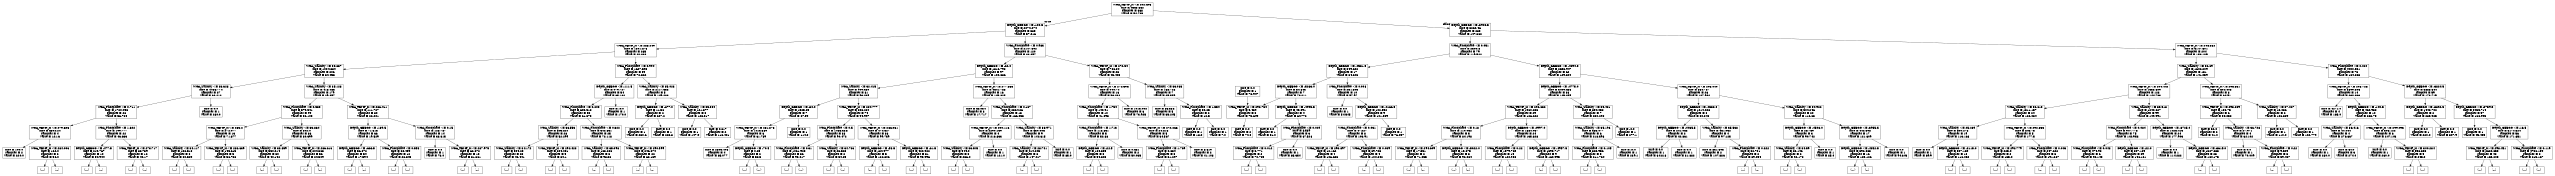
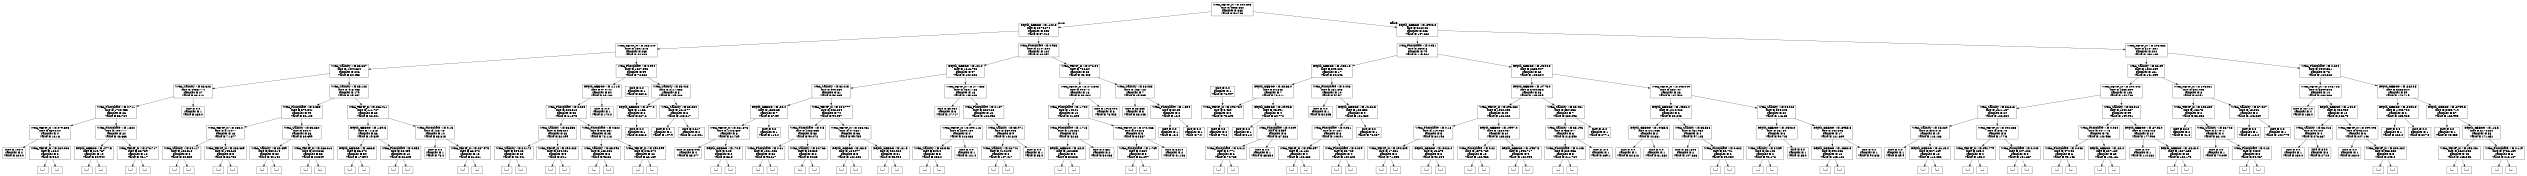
  digraph {
    node [shape=box]
    n1 [label="WOA_TEMP_K <= 292.695\nmse = 4565.662\nsamples = 668\nvalue = 94.785"]
    n2 [label="Depth_GEBCO <= -100.5\nmse = 2074.274\nsamples = 385\nvalue = 57.016"]
    n3 [label="Depth_GEBCO <= -3908.5\nmse = 3260.46\nsamples = 283\nvalue = 147.662"]
    n4 [label="WOA_TEMP_K <= 288.249\nmse = 1391.875\nsamples = 265\nvalue = 42.888"]
    n5 [label="WOA_Phosphate <= 0.983\nmse = 2147.392\nsamples = 120\nvalue = 88.897"]
    n6 [label="WOA_Phosphate <= 0.051\nmse = 2500.8\nsamples = 79\nvalue = 119.922"]
    n7 [label="WOA_TEMP_K <= 298.362\nmse = 3147.601\nsamples = 204\nvalue = 158.109"]
    n8 [label="WOA_Salinity <= 33.637\nmse = 1004.884\nsamples = 206\nvalue = 34.453"]
    n9 [label="WOA_Phosphate <= 0.994\nmse = 1627.593\nsamples = 59\nvalue = 72.322"]
    n10 [label="Depth_GEBCO <= -22.0\nmse = 1816.798\nsamples = 97\nvalue = 100.886"]
    n11 [label="WOA_TEMP_K <= 272.54\nmse = 786.84\nsamples = 23\nvalue = 43.403"]
    n12 [label="WOA_Salinity <= 33.628\nmse = 4056.774\nsamples = 27\nvalue = 68.212"]
    n13 [label="WOA_Salinity <= 35.128\nmse = 418.485\nsamples = 179\nvalue = 29.897"]
    n14 [label="Depth_GEBCO <= -111.5\nmse = 979.727\nsamples = 54\nvalue = 65.162"]
    n15 [label="WOA_Salinity <= 35.023\nmse = 2117.353\nsamples = 5\nvalue = 149.288"]
    n16 [label="WOA_Phosphate <= 0.711\nmse = 1720.453\nsamples = 26\nvalue = 56.764"]
    n17 [label="mse = 0.0\nsamples = 1\nvalue = 280.0"]
    n18 [label="WOA_Phosphate <= 0.533\nmse = 579.541\nsamples = 99\nvalue = 36.103"]
    n19 [label="WOA_TEMP_K <= 286.411\nmse = 111.727\nsamples = 80\nvalue = 22.201"]
    n20 [label="WOA_TEMP_K <= 279.606\nmse = 6592.24\nsamples = 4\nvalue = 121.6"]
    n21 [label="WOA_Phosphate <= 1.322\nmse = 199.777\nsamples = 22\nvalue = 46.633"]
    n22 [label="mse = 100.0\nsamples = 2\nvalue = 220.0"]
    n23 [label="WOA_TEMP_K <= 284.006\nmse = 162.0\nsamples = 2\nvalue = 56.0"]
    n24 [label="Depth_GEBCO <= -477.5\nmse = 219.767\nsamples = 10\nvalue = 54.944"]
    n25 [label="WOA_TEMP_K <= 273.717\nmse = 88.739\nsamples = 12\nvalue = 40.17"]
    n26 [label="(...)"]
    n27 [label="(...)"]
    n28 [label="(...)"]
    n29 [label="(...)"]
    n30 [label="(...)"]
    n31 [label="(...)"]
    n32 [label="WOA_TEMP_K <= 283.2\nmse = 272.077\nsamples = 13\nvalue = 71.877"]
    n33 [label="WOA_Salinity <= 33.864\nmse = 392.0\nsamples = 86\nvalue = 30.399"]
    n34 [label="Depth_GEBCO <= -139.5\nmse = 71.515\nsamples = 66\nvalue = 19.529"]
    n35 [label="WOA_Phosphate <= 0.15\nmse = 125.787\nsamples = 14\nvalue = 33.315"]
    n36 [label="WOA_Salinity <= 34.117\nmse = 138.518\nsamples = 8\nvalue = 80.529"]
    n37 [label="WOA_TEMP_K <= 286.639\nmse = 145.615\nsamples = 5\nvalue = 56.738"]
    n38 [label="WOA_Salinity <= 33.859\nmse = 550.014\nsamples = 30\nvalue = 40.142"]
    n39 [label="WOA_TEMP_K <= 286.616\nmse = 204.363\nsamples = 56\nvalue = 24.509"]
    n40 [label="(...)"]
    n41 [label="(...)"]
    n42 [label="(...)"]
    n43 [label="(...)"]
    n44 [label="(...)"]
    n45 [label="(...)"]
    n46 [label="(...)"]
    n47 [label="(...)"]
    n48 [label="Depth_GEBCO <= -666.5\nmse = 56.872\nsamples = 54\nvalue = 17.594"]
    n49 [label="WOA_Phosphate <= 0.558\nmse = 63.459\nsamples = 12\nvalue = 26.343"]
    n50 [label="mse = 0.0\nsamples = 1\nvalue = 73.0"]
    n51 [label="WOA_TEMP_K <= 287.975\nmse = 62.672\nsamples = 13\nvalue = 31.661"]
    n52 [label="(...)"]
    n53 [label="(...)"]
    n54 [label="(...)"]
    n55 [label="(...)"]
    n56 [label="(...)"]
    n57 [label="(...)"]
    n58 [label="WOA_Phosphate <= 0.203\nmse = 603.518\nsamples = 53\nvalue = 61.373"]
    n59 [label="mse = -0.0\nsamples = 1\nvalue = 170.0"]
    n60 [label="Depth_GEBCO <= -877.0\nmse = 11.56\nsamples = 2\nvalue = 227.2"]
    n61 [label="WOA_Salinity <= 35.334\nmse = 121.377\nsamples = 3\nvalue = 123.317"]
    n62 [label="WOA_Salinity <= 36.553\nmse = 643.824\nsamples = 28\nvalue = 52.299"]
    n63 [label="WOA_Phosphate <= 0.322\nmse = 342.831\nsamples = 25\nvalue = 72.118"]
    n64 [label="WOA_Salinity <= 34.172\nmse = 504.23\nsamples = 23\nvalue = 46.441"]
    n65 [label="WOA_TEMP_K <= 292.423\nmse = 204.051\nsamples = 5\nvalue = 84.1"]
    n66 [label="WOA_Salinity <= 35.098\nmse = 183.286\nsamples = 3\nvalue = 98.38"]
    n67 [label="WOA_TEMP_K <= 290.599\nmse = 246.674\nsamples = 22\nvalue = 68.139"]
    n68 [label="(...)"]
    n69 [label="(...)"]
    n70 [label="(...)"]
    n71 [label="(...)"]
    n72 [label="(...)"]
    n73 [label="(...)"]
    n74 [label="(...)"]
    n75 [label="(...)"]
    n76 [label="mse = 0.0\nsamples = 1\nvalue = 230.6"]
    n77 [label="mse = 0.0\nsamples = 1\nvalue = 223.8"]
    n78 [label="mse = 0.0\nsamples = 1\nvalue = 147.9"]
    n79 [label="mse = 0.617\nsamples = 2\nvalue = 118.401"]
    n80 [label="WOA_Salinity <= 32.415\nmse = 909.359\nsamples = 81\nvalue = 93.039"]
    n81 [label="WOA_TEMP_K <= 277.555\nmse = 4641.788\nsamples = 16\nvalue = 145.825"]
    n82 [label="WOA_TEMP_K <= 272.395\nmse = 990.74\nsamples = 16\nvalue = 53.034"]
    n83 [label="WOA_Salinity <= 33.083\nmse = 168.728\nsamples = 7\nvalue = 29.559"]
    n84 [label="Depth_GEBCO <= -30.0\nmse = 1525.85\nsamples = 7\nvalue = 67.59"]
    n85 [label="WOA_TEMP_K <= 284.777\nmse = 808.284\nsamples = 74\nvalue = 94.997"]
    n86 [label="mse = 63.054\nsamples = 3\nvalue = 17.717"]
    n87 [label="WOA_Phosphate <= 0.187\nmse = 2364.26\nsamples = 13\nvalue = 166.053"]
    n88 [label="WOA_TEMP_K <= 281.875\nmse = 1413.689\nsamples = 6\nvalue = 61.789"]
    n89 [label="mse = 0.0\nsamples = 1\nvalue = 114.0"]
    n90 [label="WOA_Phosphate <= 0.5\nmse = 1083.336\nsamples = 38\nvalue = 90.472"]
    n91 [label="WOA_TEMP_K <= 286.061\nmse = 474.527\nsamples = 36\nvalue = 99.759"]
    n92 [label="mse = 2805.498\nsamples = 4\nvalue = 65.077"]
    n93 [label="Depth_GEBCO <= -70.5\nmse = 0.25\nsamples = 2\nvalue = 58.5"]
    n94 [label="(...)"]
    n95 [label="(...)"]
    n96 [label="WOA_Phosphate <= 0.31\nmse = 1061.923\nsamples = 36\nvalue = 93.017"]
    n97 [label="WOA_Salinity <= 34.766\nmse = 23.523\nsamples = 2\nvalue = 54.85"]
    n98 [label="Depth_GEBCO <= -58.5\nmse = 184.977\nsamples = 5\nvalue = 122.806"]
    n99 [label="Depth_GEBCO <= -61.5\nmse = 420.922\nsamples = 31\nvalue = 95.996"]
    n100 [label="(...)"]
    n101 [label="(...)"]
    n102 [label="(...)"]
    n103 [label="(...)"]
    n104 [label="(...)"]
    n105 [label="(...)"]
    n106 [label="(...)"]
    n107 [label="(...)"]
    n108 [label="WOA_TEMP_K <= 290.116\nmse = 2290.139\nsamples = 4\nvalue = 216.833"]
    n109 [label="WOA_Salinity <= 33.971\nmse = 659.006\nsamples = 9\nvalue = 142.615"]
    n110 [label="WOA_Salinity <= 33.543\nmse = 544.0\nsamples = 3\nvalue = 236.0"]
    n111 [label="mse = 0.0\nsamples = 1\nvalue = 121.0"]
    n112 [label="WOA_Salinity <= 28.741\nmse = 414.243\nsamples = 8\nvalue = 147.417"]
    n113 [label="mse = 0.0\nsamples = 1\nvalue = 85.0"]
    n114 [label="(...)"]
    n115 [label="(...)"]
    n116 [label="(...)"]
    n117 [label="(...)"]
    n118 [label="WOA_Phosphate <= 1.754\nmse = 140.91\nsamples = 10\nvalue = 41.893"]
    n119 [label="mse = 1915.002\nsamples = 6\nvalue = 73.925"]
    n120 [label="mse = 85.553\nsamples = 5\nvalue = 35.245"]
    n121 [label="WOA_Phosphate <= 1.554\nmse = 30.25\nsamples = 2\nvalue = 12.5"]
    n122 [label="WOA_Phosphate <= 1.713\nmse = 113.831\nsamples = 5\nvalue = 52.88"]
    n123 [label="WOA_TEMP_K <= 272.266\nmse = 24.816\nsamples = 5\nvalue = 34.567"]
    n124 [label="Depth_GEBCO <= -22.5\nmse = 164.335\nsamples = 3\nvalue = 54.303"]
    n125 [label="mse = 0.681\nsamples = 2\nvalue = 50.035"]
    n126 [label="WOA_Phosphate <= 1.769\nmse = 0.834\nsamples = 3\nvalue = 31.297"]
    n127 [label="mse = 8.619\nsamples = 2\nvalue = 41.108"]
    n128 [label="(...)"]
    n129 [label="(...)"]
    n130 [label="(...)"]
    n131 [label="(...)"]
    n132 [label="mse = 0.0\nsamples = 1\nvalue = 18.0"]
    n133 [label="mse = 0.0\nsamples = 1\nvalue = 7.0"]
    n134 [label="Depth_GEBCO <= -4531.5\nmse = 349.602\nsamples = 17\nvalue = 84.646"]
    n135 [label="Depth_GEBCO <= -4694.5\nmse = 2653.947\nsamples = 62\nvalue = 129.304"]
    n136 [label="WOA_Salinity <= 36.69\nmse = 1602.209\nsamples = 131\nvalue = 141.059"]
    n137 [label="WOA_Phosphate <= 0.024\nmse = 4400.531\nsamples = 73\nvalue = 184.863"]
    n138 [label="Depth_GEBCO <= -5263.0\nmse = 54.843\nsamples = 7\nvalue = 70.211"]
    n139 [label="WOA_Phosphate <= 0.008\nmse = 251.805\nsamples = 10\nvalue = 97.97"]
    n140 [label="Depth_GEBCO <= -4775.0\nmse = 3409.656\nsamples = 36\nvalue = 145.859"]
    n141 [label="WOA_TEMP_K <= 295.049\nmse = 864.737\nsamples = 26\nvalue = 107.902"]
    n142 [label="WOA_TEMP_K <= 298.734\nmse = 5.439\nsamples = 3\nvalue = 75.649"]
    n143 [label="Depth_GEBCO <= -4995.5\nmse = 45.091\nsamples = 4\nvalue = 64.772"]
    n144 [label="mse = 0.0\nsamples = 1\nvalue = 54.545"]
    n145 [label="Depth_GEBCO <= -4166.5\nmse = 102.552\nsamples = 9\nvalue = 101.589"]
    n146 [label="mse = 0.0\nsamples = 2\nvalue = 74.0"]
    n147 [label="mse = 0.0\nsamples = 1\nvalue = 51.0"]
    n148 [label="WOA_Phosphate <= 0.029\nmse = 8.589\nsamples = 3\nvalue = 67.526"]
    n149 [label="mse = 0.0\nsamples = 1\nvalue = 78.947"]
    n150 [label="WOA_Phosphate <= 0.012\nmse = 3.771\nsamples = 2\nvalue = 70.785"]
    n151 [label="mse = 0.0\nsamples = 1\nvalue = 65.354"]
    n152 [label="(...)"]
    n153 [label="(...)"]
    n154 [label="WOA_Phosphate <= 0.031\nmse = 47.227\nsamples = 8\nvalue = 103.91"]
    n155 [label="mse = 0.0\nsamples = 1\nvalue = 76.057"]
    n156 [label="WOA_TEMP_K <= 293.897\nmse = 12.162\nsamples = 4\nvalue = 106.633"]
    n157 [label="WOA_Phosphate <= 0.039\nmse = 69.723\nsamples = 4\nvalue = 100.642"]
    n158 [label="(...)"]
    n159 [label="(...)"]
    n160 [label="(...)"]
    n161 [label="(...)"]
    n162 [label="WOA_TEMP_K <= 296.632\nmse = 1960.233\nsamples = 29\nvalue = 126.222"]
    n163 [label="WOA_Salinity <= 35.481\nmse = 854.058\nsamples = 7\nvalue = 230.298"]
    n164 [label="Depth_GEBCO <= -4338.0\nmse = 1014.028\nsamples = 6\nvalue = 80.846"]
    n165 [label="WOA_Salinity <= 34.922\nmse = 504.246\nsamples = 20\nvalue = 116.63"]
    n166 [label="WOA_Phosphate <= 0.18\nmse = 119.952\nsamples = 5\nvalue = 84.198"]
    n167 [label="Depth_GEBCO <= -4997.0\nmse = 1884.937\nsamples = 24\nvalue = 135.828"]
    n168 [label="WOA_Salinity <= 35.196\nmse = 383.077\nsamples = 6\nvalue = 218.598"]
    n169 [label="mse = -0.0\nsamples = 1\nvalue = 277.1"]
    n170 [label="WOA_TEMP_K <= 294.609\nmse = 17.351\nsamples = 2\nvalue = 71.055"]
    n171 [label="Depth_GEBCO <= -5022.0\nmse = 15.675\nsamples = 3\nvalue = 92.084"]
    n172 [label="WOA_Phosphate <= 0.22\nmse = 1579.769\nsamples = 15\nvalue = 120.956"]
    n173 [label="Depth_GEBCO <= -4957.5\nmse = 1393.717\nsamples = 9\nvalue = 160.995"]
    n174 [label="(...)"]
    n175 [label="(...)"]
    n176 [label="(...)"]
    n177 [label="(...)"]
    n178 [label="(...)"]
    n179 [label="(...)"]
    n180 [label="(...)"]
    n181 [label="(...)"]
    n182 [label="WOA_Phosphate <= 0.105\nmse = 323.956\nsamples = 5\nvalue = 211.764"]
    n183 [label="mse = -0.0\nsamples = 1\nvalue = 239.1"]
    n184 [label="(...)"]
    n185 [label="(...)"]
    n186 [label="Depth_GEBCO <= -4465.5\nmse = 241.063\nsamples = 2\nvalue = 42.861"]
    n187 [label="WOA_Salinity <= 35.538\nmse = 461.932\nsamples = 4\nvalue = 97.125"]
    n188 [label="Depth_GEBCO <= -4508.0\nmse = 26.759\nsamples = 3\nvalue = 90.742"]
    n189 [label="Depth_GEBCO <= -3955.5\nmse = 442.398\nsamples = 17\nvalue = 121.609"]
    n190 [label="mse = 0.0\nsamples = 1\nvalue = 64.818"]
    n191 [label="mse = 0.0\nsamples = 1\nvalue = 31.882"]
    n192 [label="mse = 831.595\nsamples = 2\nvalue = 107.886"]
    n193 [label="WOA_Phosphate <= 0.322\nmse = 32.701\nsamples = 2\nvalue = 89.054"]
    n194 [label="(...)"]
    n195 [label="(...)"]
    n196 [label="WOA_Salinity <= 34.59\nmse = 23.146\nsamples = 2\nvalue = 92.178"]
    n197 [label="mse = 0.0\nsamples = 1\nvalue = 85.0"]
    n198 [label="Depth_GEBCO <= -4352.5\nmse = 392.883\nsamples = 16\nvalue = 125.126"]
    n199 [label="mse = 0.0\nsamples = 1\nvalue = 94.643"]
    n200 [label="(...)"]
    n201 [label="(...)"]
    n202 [label="(...)"]
    n203 [label="(...)"]
    n204 [label="WOA_TEMP_K <= 294.442\nmse = 1353.609\nsamples = 123\nvalue = 144.783"]
    n205 [label="WOA_TEMP_K <= 296.531\nmse = 602.405\nsamples = 8\nvalue = 64.91"]
    n206 [label="WOA_TEMP_K <= 298.726\nmse = 3899.306\nsamples = 14\nvalue = 230.833"]
    n207 [label="Depth_GEBCO <= -3824.5\nmse = 3885.544\nsamples = 59\nvalue = 173.719"]
    n208 [label="WOA_Salinity <= 36.613\nmse = 1311.157\nsamples = 24\nvalue = 126.034"]
    n209 [label="WOA_Salinity <= 35.518\nmse = 1240.627\nsamples = 99\nvalue = 149.991"]
    n210 [label="WOA_TEMP_K <= 293.889\nmse = 138.75\nsamples = 6\nvalue = 53.058"]
    n211 [label="WOA_Salinity <= 37.027\nmse = 13.036\nsamples = 2\nvalue = 106.389"]
    n212 [label="WOA_Salinity <= 25.289\nmse = 600.276\nsamples = 19\nvalue = 113.168"]
    n213 [label="WOA_TEMP_K <= 292.853\nmse = 843.75\nsamples = 5\nvalue = 177.5"]
    n214 [label="WOA_Phosphate <= 0.084\nmse = 947.776\nsamples = 75\nvalue = 142.953"]
    n215 [label="Depth_GEBCO <= -3725.0\nmse = 1426.413\nsamples = 24\nvalue = 177.903"]
    n216 [label="mse = 0.0\nsamples = 1\nvalue = 69.9"]
    n217 [label="Depth_GEBCO <= -3115.0\nmse = 507.169\nsamples = 18\nvalue = 116.052"]
    n218 [label="WOA_TEMP_K <= 292.779\nmse = 225.0\nsamples = 2\nvalue = 135.0"]
    n219 [label="WOA_Phosphate <= 0.043\nmse = 247.222\nsamples = 3\nvalue = 191.667"]
    n220 [label="(...)"]
    n221 [label="(...)"]
    n222 [label="(...)"]
    n223 [label="(...)"]
    n224 [label="(...)"]
    n225 [label="(...)"]
    n226 [label="WOA_Phosphate <= 0.048\nmse = 474.98\nsamples = 6\nvalue = 93.143"]
    n227 [label="Depth_GEBCO <= -22.0\nmse = 807.189\nsamples = 69\nvalue = 146.181"]
    n228 [label="mse = 0.0\nsamples = 1\nvalue = 114.282"]
    n229 [label="Depth_GEBCO <= -3615.0\nmse = 1327.633\nsamples = 23\nvalue = 180.175"]
    n230 [label="(...)"]
    n231 [label="(...)"]
    n232 [label="(...)"]
    n233 [label="(...)"]
    n234 [label="(...)"]
    n235 [label="(...)"]
    n236 [label="mse = 32.0\nsamples = 2\nvalue = 41.0"]
    n237 [label="WOA_Salinity <= 36.728\nmse = 27.971\nsamples = 4\nvalue = 62.102"]
    n238 [label="mse = 0.0\nsamples = 1\nvalue = 110.0"]
    n239 [label="mse = 0.0\nsamples = 1\nvalue = 102.779"]
    n240 [label="mse = 0.0\nsamples = 1\nvalue = 70.009"]
    n241 [label="WOA_Phosphate <= 0.22\nmse = 9.509\nsamples = 3\nvalue = 59.467"]
    n242 [label="(...)"]
    n243 [label="(...)"]
    n244 [label="mse = 4271.0\nsamples = 4\nvalue = 165.0"]
    n245 [label="Depth_GEBCO <= -140.5\nmse = 460.938\nsamples = 10\nvalue = 263.75"]
    n246 [label="Depth_GEBCO <= -3892.5\nmse = 1448.702\nsamples = 2\nvalue = 285.925"]
    n247 [label="Depth_GEBCO <= -3759.5\nmse = 3435.714\nsamples = 57\nvalue = 168.995"]
    n248 [label="WOA_Salinity <= 36.416\nmse = 44.444\nsamples = 4\nvalue = 276.667"]
    n249 [label="WOA_TEMP_K <= 299.495\nmse = 506.122\nsamples = 6\nvalue = 247.143"]
    n250 [label="mse = 0.0\nsamples = 1\nvalue = 280.0"]
    n251 [label="mse = 64.0\nsamples = 3\nvalue = 274.0"]
    n252 [label="mse = 0.0\nsamples = 1\nvalue = 260.0"]
    n253 [label="WOA_TEMP_K <= 300.284\nmse = 558.333\nsamples = 5\nvalue = 245.0"]
    n254 [label="(...)"]
    n255 [label="(...)"]
    n256 [label="mse = 0.0\nsamples = 1\nvalue = 220.0"]
    n257 [label="mse = 0.0\nsamples = 1\nvalue = 307.9"]
    n258 [label="mse = 0.0\nsamples = 1\nvalue = 45.455"]
    n259 [label="Depth_GEBCO <= -16.5\nmse = 3174.324\nsamples = 56\nvalue = 171.651"]
    n260 [label="WOA_TEMP_K <= 298.451\nmse = 2620.853\nsamples = 48\nvalue = 165.205"]
    n261 [label="WOA_Phosphate <= 0.119\nmse = 4736.139\nsamples = 8\nvalue = 215.167"]
    n262 [label="(...)"]
    n263 [label="(...)"]
    n264 [label="(...)"]
    n265 [label="(...)"]
    n1 -> n2 [headlabel=True labelangle=45 labeldistance=2.5]
    n1 -> n3 [headlabel=False labelangle=-45 labeldistance=2.5]
    n2 -> n4
    n2 -> n5
    n3 -> n6
    n3 -> n7
    n4 -> n8
    n4 -> n9
    n5 -> n10
    n5 -> n11
    n6 -> n134
    n6 -> n135
    n7 -> n136
    n7 -> n137
    n8 -> n12
    n8 -> n13
    n9 -> n14
    n9 -> n15
    n10 -> n80
    n10 -> n81
    n11 -> n82
    n11 -> n83
    n12 -> n16
    n12 -> n17
    n13 -> n18
    n13 -> n19
    n14 -> n58
    n14 -> n59
    n15 -> n60
    n15 -> n61
    n16 -> n20
    n16 -> n21
    n18 -> n32
    n18 -> n33
    n19 -> n34
    n19 -> n35
    n20 -> n22
    n20 -> n23
    n21 -> n24
    n21 -> n25
    n23 -> n26
    n23 -> n27
    n24 -> n28
    n24 -> n29
    n25 -> n30
    n25 -> n31
    n32 -> n36
    n32 -> n37
    n33 -> n38
    n33 -> n39
    n34 -> n48
    n34 -> n49
    n35 -> n50
    n35 -> n51
    n36 -> n40
    n36 -> n41
    n37 -> n42
    n37 -> n43
    n38 -> n44
    n38 -> n45
    n39 -> n46
    n39 -> n47
    n48 -> n52
    n48 -> n53
    n49 -> n54
    n49 -> n55
    n51 -> n56
    n51 -> n57
    n58 -> n62
    n58 -> n63
-   n60 -> n76
+   n76 -> n60
    n60 -> n77
    n61 -> n78
    n61 -> n79
    n62 -> n64
    n62 -> n65
    n63 -> n66
    n63 -> n67
    n64 -> n68
    n64 -> n69
    n65 -> n70
    n65 -> n71
    n66 -> n72
    n66 -> n73
    n67 -> n74
    n67 -> n75
    n80 -> n84
    n80 -> n85
    n81 -> n86
    n81 -> n87
    n82 -> n118
    n82 -> n119
    n83 -> n120
    n83 -> n121
    n84 -> n88
    n84 -> n89
    n85 -> n90
    n85 -> n91
    n87 -> n108
    n87 -> n109
    n88 -> n92
    n88 -> n93
    n90 -> n96
    n90 -> n97
    n91 -> n98
    n91 -> n99
    n93 -> n94
    n93 -> n95
    n96 -> n100
    n96 -> n101
    n97 -> n102
    n97 -> n103
    n98 -> n104
    n98 -> n105
    n99 -> n106
    n99 -> n107
    n108 -> n110
    n108 -> n111
    n109 -> n112
    n109 -> n113
    n110 -> n114
    n110 -> n115
    n112 -> n116
    n112 -> n117
    n118 -> n122
    n118 -> n123
    n121 -> n132
    n121 -> n133
    n122 -> n124
    n122 -> n125
    n123 -> n126
    n123 -> n127
    n124 -> n128
    n124 -> n129
    n126 -> n130
    n126 -> n131
    n134 -> n138
    n134 -> n139
    n135 -> n140
    n135 -> n141
    n136 -> n204
    n136 -> n205
    n137 -> n206
    n137 -> n207
    n138 -> n142
    n138 -> n143
    n139 -> n144
    n139 -> n145
    n140 -> n162
    n140 -> n163
    n141 -> n164
    n141 -> n165
    n142 -> n146
    n143 -> n147
    n143 -> n148
    n145 -> n154
    n145 -> n155
    n148 -> n150
    n148 -> n151
    n149 -> n142
    n150 -> n152
    n150 -> n153
    n154 -> n156
    n154 -> n157
    n156 -> n158
    n156 -> n159
    n157 -> n160
    n157 -> n161
    n162 -> n166
    n162 -> n167
    n163 -> n168
    n163 -> n169
    n164 -> n186
    n164 -> n187
    n165 -> n188
    n165 -> n189
    n166 -> n170
    n166 -> n171
    n167 -> n172
    n167 -> n173
    n168 -> n182
    n168 -> n183
    n170 -> n174
    n170 -> n175
    n171 -> n176
    n171 -> n177
    n172 -> n178
    n172 -> n179
    n173 -> n180
    n173 -> n181
    n182 -> n184
    n182 -> n185
    n186 -> n190
    n186 -> n191
    n187 -> n192
    n187 -> n193
    n188 -> n196
    n188 -> n197
    n189 -> n198
    n189 -> n199
    n193 -> n194
    n193 -> n195
    n196 -> n200
    n196 -> n201
    n198 -> n202
    n198 -> n203
    n204 -> n208
    n204 -> n209
    n205 -> n210
    n205 -> n211
    n206 -> n244
    n206 -> n245
    n207 -> n246
    n207 -> n247
    n208 -> n212
    n208 -> n213
    n209 -> n214
    n209 -> n215
    n210 -> n236
    n210 -> n237
    n211 -> n238
    n211 -> n239
    n212 -> n216
    n212 -> n217
    n213 -> n218
    n213 -> n219
    n214 -> n226
    n214 -> n227
    n215 -> n228
    n215 -> n229
    n217 -> n220
    n217 -> n221
    n218 -> n222
    n218 -> n223
    n219 -> n224
    n219 -> n225
    n226 -> n230
    n226 -> n231
    n227 -> n232
    n227 -> n233
    n229 -> n234
    n229 -> n235
    n237 -> n240
    n237 -> n241
    n241 -> n242
    n241 -> n243
    n245 -> n248
    n245 -> n249
    n246 -> n256
    n246 -> n257
    n247 -> n258
    n247 -> n259
    n248 -> n250
    n248 -> n251
    n249 -> n252
    n249 -> n253
    n253 -> n254
    n253 -> n255
    n259 -> n260
    n259 -> n261
    n260 -> n262
    n260 -> n263
    n261 -> n264
    n261 -> n265
  }
